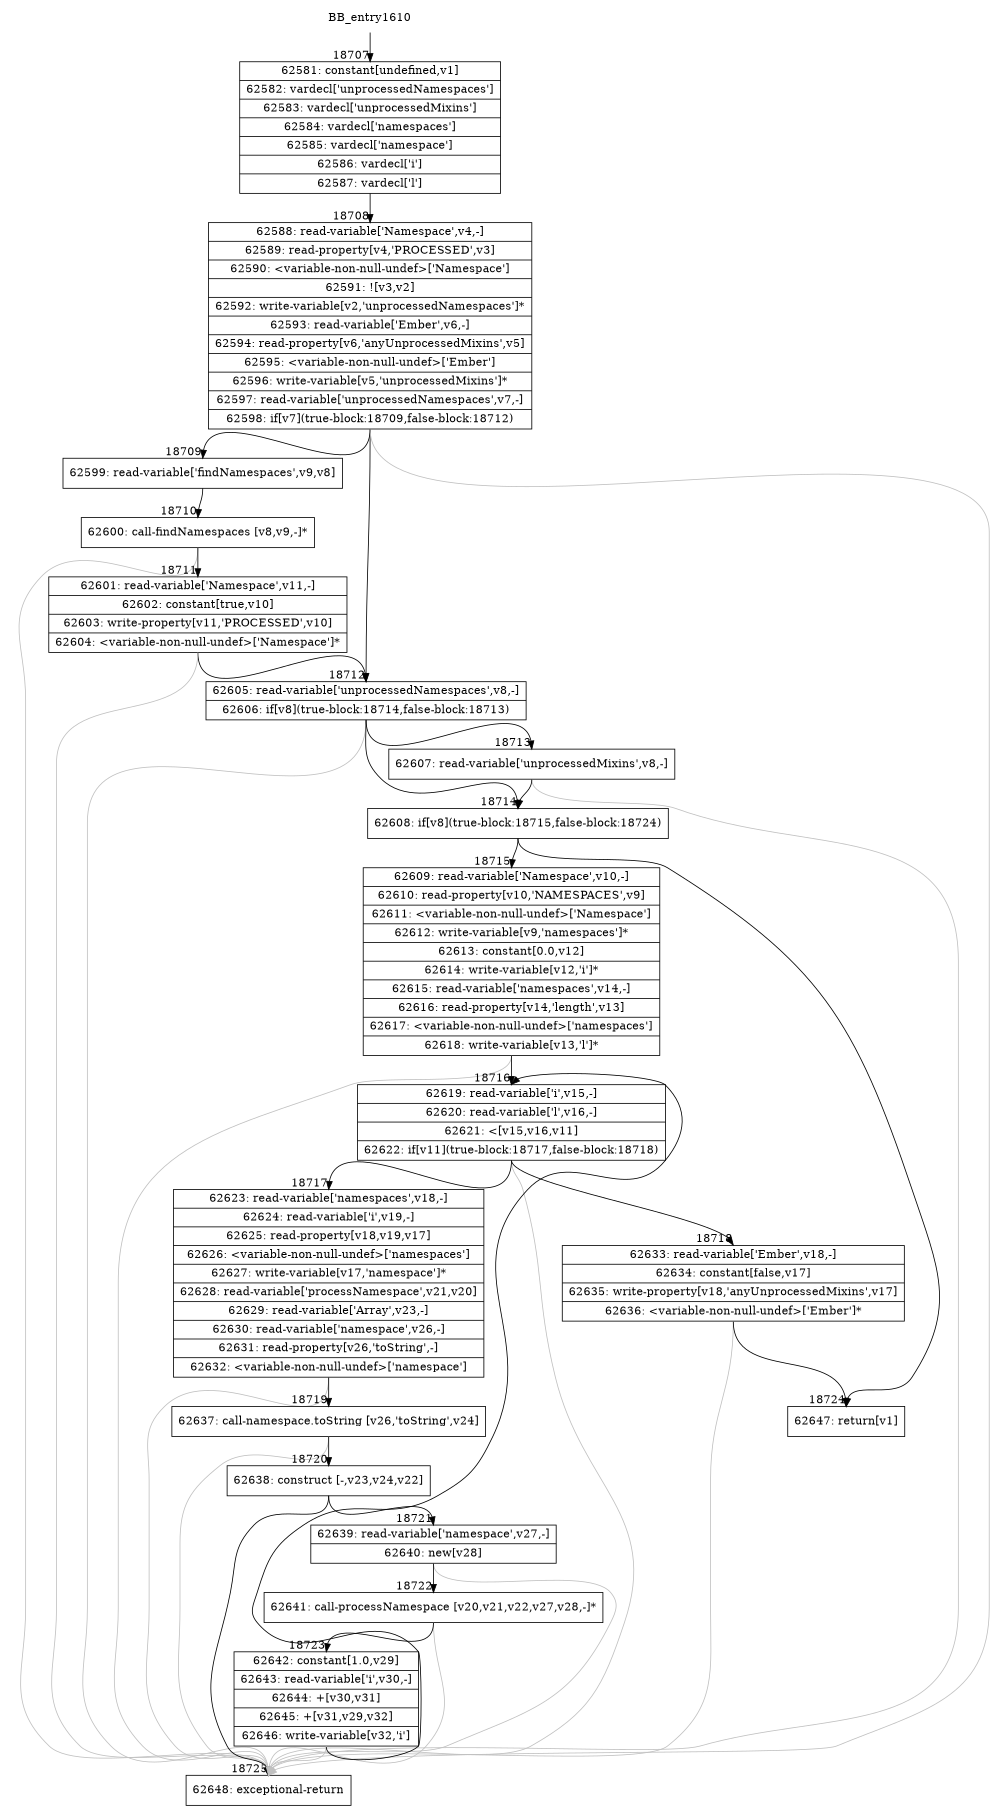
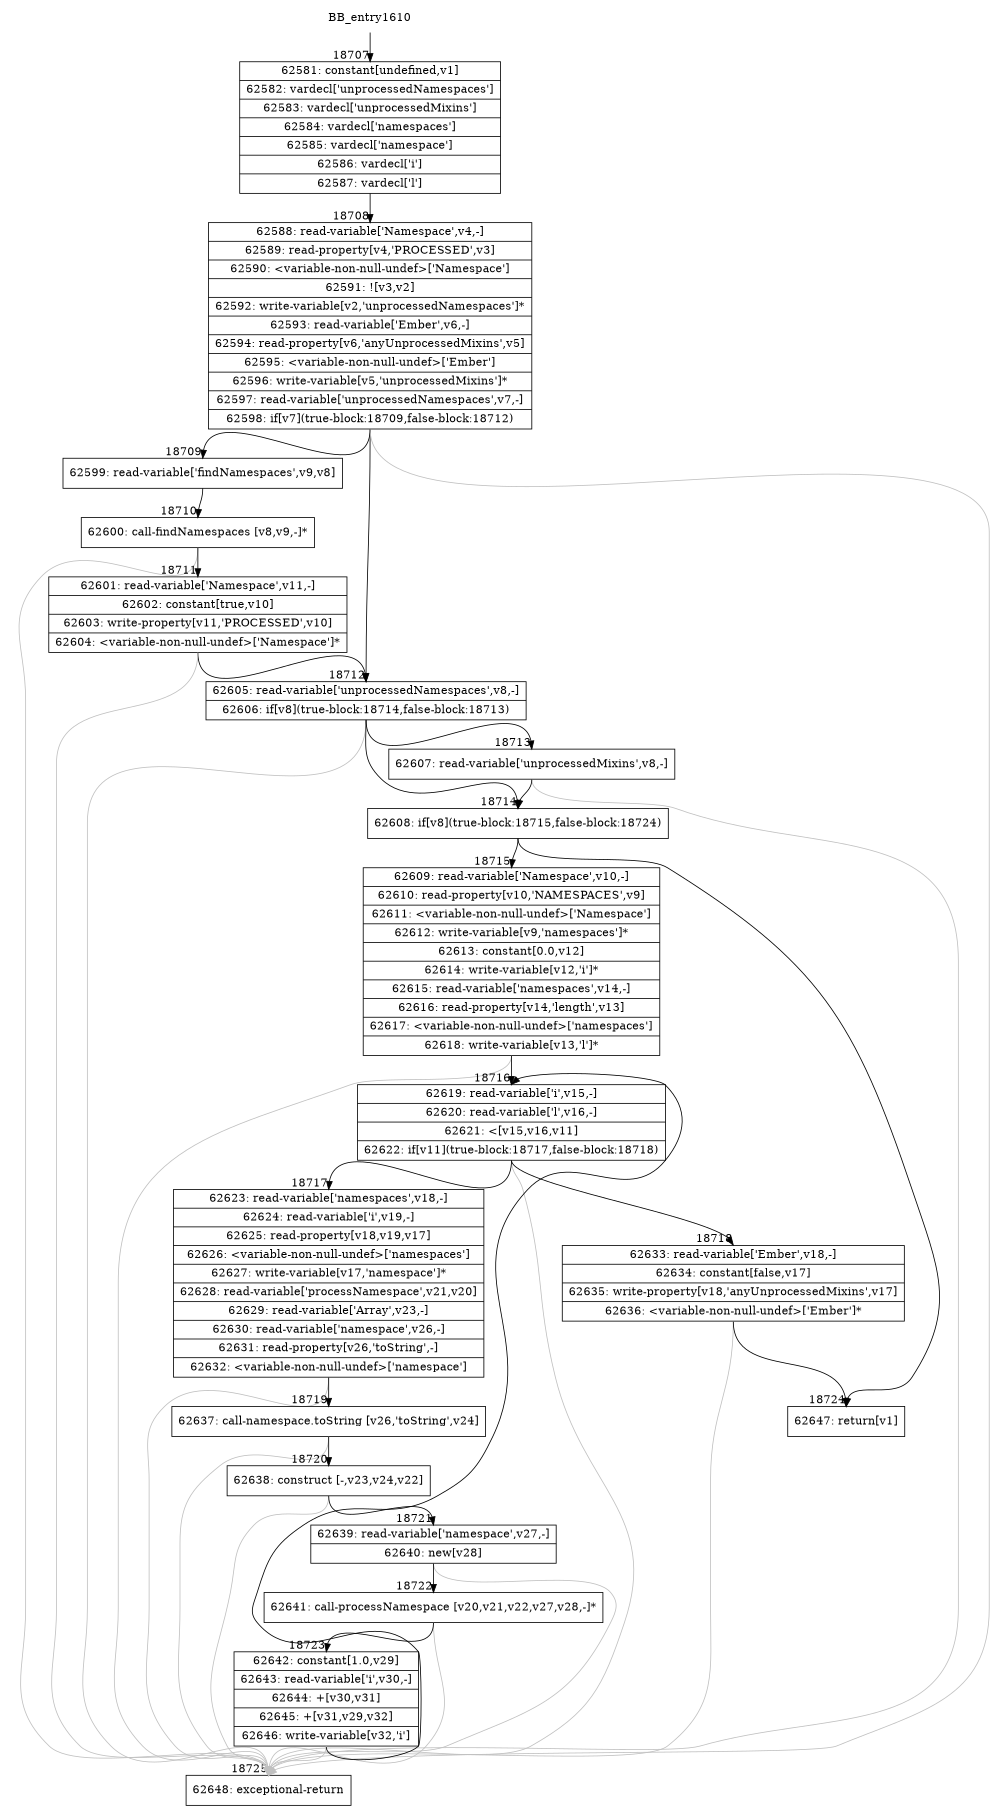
  digraph {
    rankdir=TD
    node [shape=record]
    edge [headport=n tailport=s]
    BB_entry1610 [shape=none]
    n2 [label="{62581: constant[undefined,v1]|62582: vardecl['unprocessedNamespaces']|62583: vardecl['unprocessedMixins']|62584: vardecl['namespaces']|62585: vardecl['namespace']|62586: vardecl['i']|62587: vardecl['l']}"]
    n3 [label="{62588: read-variable['Namespace',v4,-]|62589: read-property[v4,'PROCESSED',v3]|62590: \<variable-non-null-undef\>['Namespace']|62591: ![v3,v2]|62592: write-variable[v2,'unprocessedNamespaces']*|62593: read-variable['Ember',v6,-]|62594: read-property[v6,'anyUnprocessedMixins',v5]|62595: \<variable-non-null-undef\>['Ember']|62596: write-variable[v5,'unprocessedMixins']*|62597: read-variable['unprocessedNamespaces',v7,-]|62598: if[v7](true-block:18709,false-block:18712)}"]
    n4 [label="{62599: read-variable['findNamespaces',v9,v8]}"]
    n5 [label="{62605: read-variable['unprocessedNamespaces',v8,-]|62606: if[v8](true-block:18714,false-block:18713)}"]
    n6 [label="{62648: exceptional-return}"]
    n7 [label="{62600: call-findNamespaces [v8,v9,-]*}"]
    n8 [label="{62608: if[v8](true-block:18715,false-block:18724)}"]
    n9 [label="{62607: read-variable['unprocessedMixins',v8,-]}"]
    n10 [label="{62601: read-variable['Namespace',v11,-]|62602: constant[true,v10]|62603: write-property[v11,'PROCESSED',v10]|62604: \<variable-non-null-undef\>['Namespace']*}"]
    n11 [label="{62609: read-variable['Namespace',v10,-]|62610: read-property[v10,'NAMESPACES',v9]|62611: \<variable-non-null-undef\>['Namespace']|62612: write-variable[v9,'namespaces']*|62613: constant[0.0,v12]|62614: write-variable[v12,'i']*|62615: read-variable['namespaces',v14,-]|62616: read-property[v14,'length',v13]|62617: \<variable-non-null-undef\>['namespaces']|62618: write-variable[v13,'l']*}"]
    n12 [label="{62647: return[v1]}"]
    n13 [label="{62619: read-variable['i',v15,-]|62620: read-variable['l',v16,-]|62621: \<[v15,v16,v11]|62622: if[v11](true-block:18717,false-block:18718)}"]
    n14 [label="{62623: read-variable['namespaces',v18,-]|62624: read-variable['i',v19,-]|62625: read-property[v18,v19,v17]|62626: \<variable-non-null-undef\>['namespaces']|62627: write-variable[v17,'namespace']*|62628: read-variable['processNamespace',v21,v20]|62629: read-variable['Array',v23,-]|62630: read-variable['namespace',v26,-]|62631: read-property[v26,'toString',-]|62632: \<variable-non-null-undef\>['namespace']}"]
    n15 [label="{62633: read-variable['Ember',v18,-]|62634: constant[false,v17]|62635: write-property[v18,'anyUnprocessedMixins',v17]|62636: \<variable-non-null-undef\>['Ember']*}"]
    n16 [label="{62637: call-namespace.toString [v26,'toString',v24]}"]
    n17 [label="{62638: construct [-,v23,v24,v22]}"]
    n18 [label="{62639: read-variable['namespace',v27,-]|62640: new[v28]}"]
    n19 [label="{62641: call-processNamespace [v20,v21,v22,v27,v28,-]*}"]
    n20 [label="{62642: constant[1.0,v29]|62643: read-variable['i',v30,-]|62644: +[v30,v31]|62645: +[v31,v29,v32]|62646: write-variable[v32,'i']}"]
    BB_entry1610 -> n2 [headlabel="    18707"]
    n2 -> n3 [headlabel="      18708"]
    n3 -> n4 [headlabel="      18709"]
    n3 -> n5 [headlabel="      18712"]
    n3 -> n6 [color=gray headlabel="      18725"]
    n4 -> n7 [headlabel="      18710"]
    n5 -> n6 [color=gray]
    n5 -> n8 [headlabel="      18714"]
    n5 -> n9 [headlabel="      18713"]
    n7 -> n6 [color=gray]
    n7 -> n10 [headlabel="      18711"]
    n8 -> n11 [headlabel="      18715"]
    n8 -> n12 [headlabel="      18724"]
    n9 -> n6 [color=gray]
    n9 -> n8
    n10 -> n5
    n10 -> n6 [color=gray]
    n11 -> n6 [color=gray]
    n11 -> n13 [headlabel="      18716"]
    n13 -> n6 [color=gray]
    n13 -> n14 [headlabel="      18717"]
    n13 -> n15 [headlabel="      18718"]
    n14 -> n6 [color=gray]
    n14 -> n16 [headlabel="      18719"]
    n15 -> n6 [color=gray]
    n15 -> n12
    n16 -> n6 [color=gray]
    n16 -> n17 [headlabel="      18720"]
-   n17 -> n6 [color=black]
+   n17 -> n6 [color=gray]
    n17 -> n18 [headlabel="      18721"]
    n18 -> n6 [color=gray]
    n18 -> n19 [headlabel="      18722"]
    n19 -> n6 [color=gray]
    n19 -> n20 [headlabel="      18723"]
    n20 -> n6 [color=gray]
    n20 -> n13
  }
